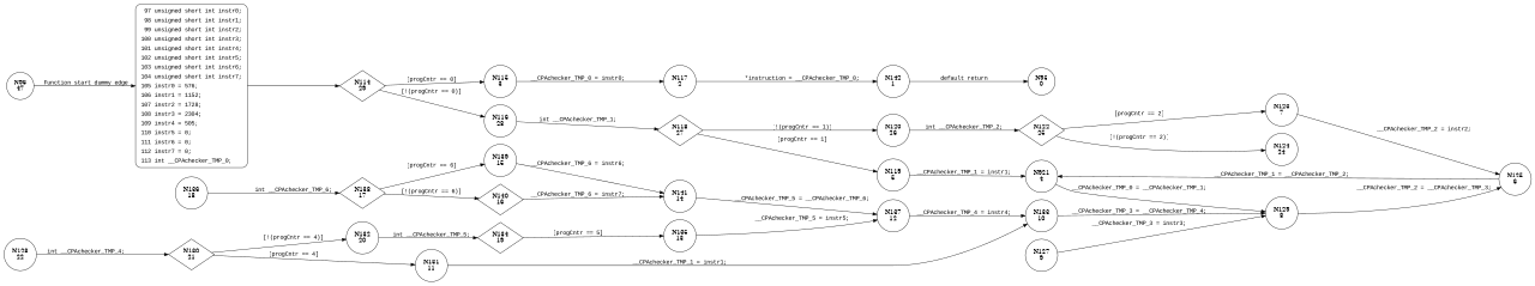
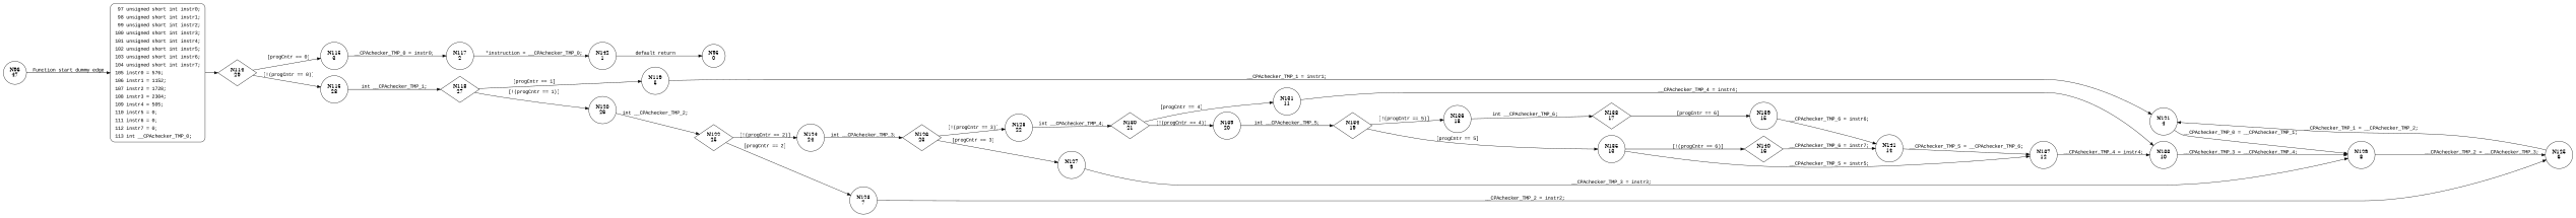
  digraph {
    rankdir=LR
    node [shape=circle]
    edge [fontname="Courier New"]
    n1 [label="N96\n47"]
    n2 [fillcolor=white fontname="Courier New" label=<<table border="0" cellborder="0" cellpadding="3" bgcolor="white"><tr><td align="right">97</td><td align="left">unsigned short int instr0;</td></tr><tr><td align="right">98</td><td align="left">unsigned short int instr1;</td></tr><tr><td align="right">99</td><td align="left">unsigned short int instr2;</td></tr><tr><td align="right">100</td><td align="left">unsigned short int instr3;</td></tr><tr><td align="right">101</td><td align="left">unsigned short int instr4;</td></tr><tr><td align="right">102</td><td align="left">unsigned short int instr5;</td></tr><tr><td align="right">103</td><td align="left">unsigned short int instr6;</td></tr><tr><td align="right">104</td><td align="left">unsigned short int instr7;</td></tr><tr><td align="right">105</td><td align="left">instr0 = 576;</td></tr><tr><td align="right">106</td><td align="left">instr1 = 1152;</td></tr><tr><td align="right">107</td><td align="left">instr2 = 1728;</td></tr><tr><td align="right">108</td><td align="left">instr3 = 2304;</td></tr><tr><td align="right">109</td><td align="left">instr4 = 505;</td></tr><tr><td align="right">110</td><td align="left">instr5 = 0;</td></tr><tr><td align="right">111</td><td align="left">instr6 = 0;</td></tr><tr><td align="right">112</td><td align="left">instr7 = 0;</td></tr><tr><td align="right">113</td><td align="left">int __CPAchecker_TMP_0;</td></tr></table>> penwidth=1 shape=Mrecord style="filled,bold"]
    n3 [label="N114\n29" shape=diamond]
    n4 [label="N115\n3"]
    n5 [label="N116\n28"]
    n6 [label="N117\n2"]
    n7 [label="N118\n27" shape=diamond]
    n8 [label="N142\n1"]
    n9 [label="N119\n5"]
    n10 [label="N120\n26"]
-   n11 [label="N921\n4"]
+   n11 [label="N121\n4"]
    n12 [label="N122\n25" shape=diamond]
    n13 [label="N129\n8"]
    n14 [label="N123\n7"]
    n15 [label="N124\n24"]
    n16 [label="N125\n6"]
+   n17 [label="N126\n23" shape=diamond]
    n18 [label="N127\n9"]
    n19 [label="N128\n22"]
    n20 [label="N130\n21" shape=diamond]
    n21 [label="N131\n11"]
-   n22 [label="N132\n20"]
+   n22 [label="N139\n20"]
    n23 [label="N133\n10"]
    n24 [label="N134\n19" shape=diamond]
    n25 [label="N135\n13"]
    n26 [label="N136\n18"]
    n27 [label="N137\n12"]
    n28 [label="N138\n17" shape=diamond]
    n29 [label="N139\n15"]
    n30 [label="N140\n16" shape=diamond]
    n31 [label="N141\n14"]
    n32 [label="N95\n0"]
    n1 -> n2 [label="Function start dummy edge"]
    n2 -> n3 [fontname=""]
    n3 -> n4 [label="[progCntr == 0]"]
    n3 -> n5 [label="[!(progCntr == 0)]"]
    n4 -> n6 [label="__CPAchecker_TMP_0 = instr0;"]
    n5 -> n7 [label="int __CPAchecker_TMP_1;"]
    n6 -> n8 [label="*instruction = __CPAchecker_TMP_0;"]
    n7 -> n9 [label="[progCntr == 1]"]
    n7 -> n10 [label="[!(progCntr == 1)]"]
    n8 -> n32 [label="default return"]
    n9 -> n11 [label="__CPAchecker_TMP_1 = instr1;"]
    n10 -> n12 [label="int __CPAchecker_TMP_2;"]
    n11 -> n13 [label="__CPAchecker_TMP_0 = __CPAchecker_TMP_1;"]
    n12 -> n14 [label="[progCntr == 2]"]
    n12 -> n15 [label="[!(progCntr == 2)]"]
    n13 -> n16 [label="__CPAchecker_TMP_2 = __CPAchecker_TMP_3;"]
    n14 -> n16 [label="__CPAchecker_TMP_2 = instr2;"]
+   n15 -> n17 [label="int __CPAchecker_TMP_3;"]
    n16 -> n11 [label="__CPAchecker_TMP_1 = __CPAchecker_TMP_2;"]
+   n17 -> n18 [label="[progCntr == 3]"]
+   n17 -> n19 [label="[!(progCntr == 3)]"]
    n18 -> n13 [label="__CPAchecker_TMP_3 = instr3;"]
    n19 -> n20 [label="int __CPAchecker_TMP_4;"]
    n20 -> n21 [label="[progCntr == 4]"]
    n20 -> n22 [label="[!(progCntr == 4)]"]
-   n21 -> n23 [label="__CPAchecker_TMP_1 = instr1;"]
+   n21 -> n23 [label="__CPAchecker_TMP_4 = instr4;"]
    n22 -> n24 [label="int __CPAchecker_TMP_5;"]
    n23 -> n13 [label="__CPAchecker_TMP_3 = __CPAchecker_TMP_4;"]
    n24 -> n25 [label="[progCntr == 5]"]
+   n24 -> n26 [label="[!(progCntr == 5)]"]
    n25 -> n27 [label="__CPAchecker_TMP_5 = instr5;"]
    n26 -> n28 [label="int __CPAchecker_TMP_6;"]
    n27 -> n23 [label="__CPAchecker_TMP_4 = instr4;"]
    n28 -> n29 [label="[progCntr == 6]"]
-   n28 -> n30 [label="[!(progCntr == 6)]"]
+   n25 -> n30 [label="[!(progCntr == 6)]"]
    n29 -> n31 [label="__CPAchecker_TMP_6 = instr6;"]
    n30 -> n31 [label="__CPAchecker_TMP_6 = instr7;"]
    n31 -> n27 [label="__CPAchecker_TMP_5 = __CPAchecker_TMP_6;"]
  }
